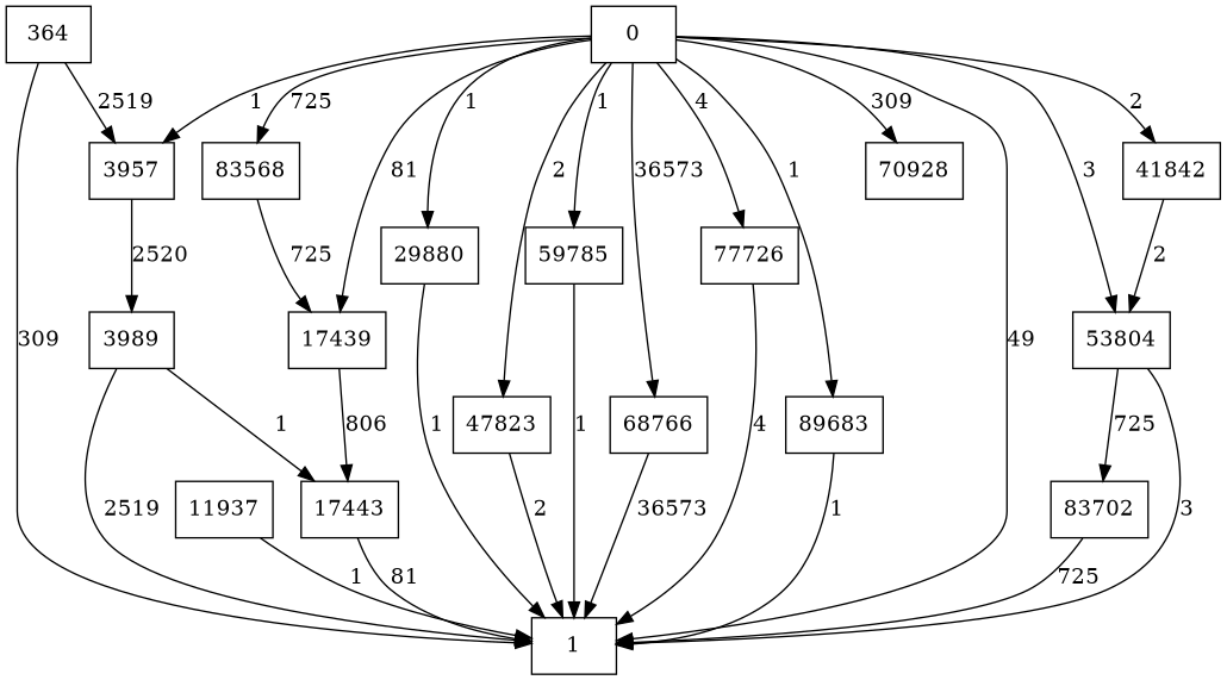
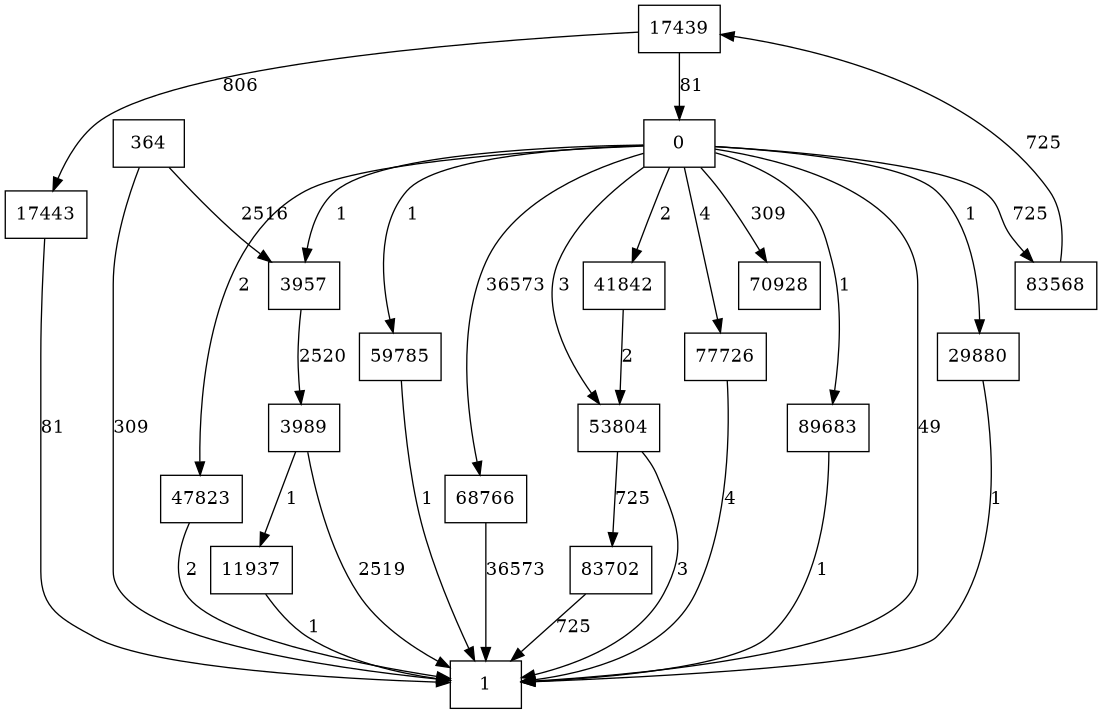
  digraph {
    rankdir=TB
    node [shape=rectangle]
    364
    3957
    1
    n4 [label=3989]
    11937
    17439
    17443
    83702
    29880
    41842
    53804
    47823
    59785
    n14 [label=68766]
    77726
    83568
    89683
    0
    70928
-   364 -> 3957 [label=2519]
+   364 -> 3957 [label=2516]
    364 -> 1 [label=309]
    3957 -> n4 [label=2520]
    n4 -> 1 [label=2519]
-   n4 -> 17443 [label=1]
+   n4 -> 11937 [label=1]
    11937 -> 1 [label=1]
    17439 -> 17443 [label=806]
    17443 -> 1 [label=81]
    83702 -> 1 [label=725]
    29880 -> 1 [label=1]
    41842 -> 53804 [label=2]
    53804 -> 1 [label=3]
    53804 -> 83702 [label=725]
    47823 -> 1 [label=2]
    59785 -> 1 [label=1]
    n14 -> 1 [label=36573]
    77726 -> 1 [label=4]
    83568 -> 17439 [label=725]
    89683 -> 1 [label=1]
    0 -> 3957 [label=1]
    0 -> 1 [label=49]
-   0 -> 17439 [label=81]
+   17439 -> 0 [label=81]
    0 -> 29880 [label=1]
    0 -> 41842 [label=2]
    0 -> 53804 [label=3]
    0 -> 47823 [label=2]
    0 -> 59785 [label=1]
    0 -> n14 [label=36573]
    0 -> 77726 [label=4]
    0 -> 83568 [label=725]
    0 -> 89683 [label=1]
    0 -> 70928 [label=309]
  }
